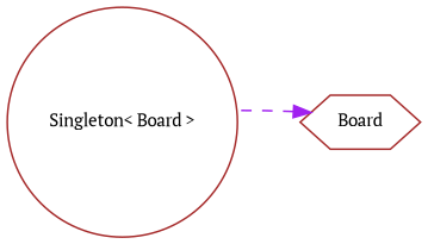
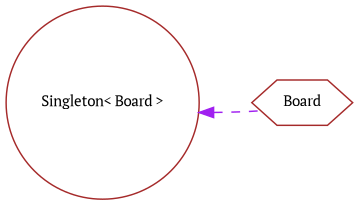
  digraph {
    rankdir=LR
    fontname="PT Serif"
    node [color=brown fillcolor=white fontname="PT Serif" fontsize=10 style=filled]
    n1 [height=0.2 label="Singleton\< Board \>" shape=circle width=0.4]
    n2 [height=0.2 label=Board shape=hexagon width=0.4]
-   n2 -> n1 [color=purple dir=back fontname="PT Serif" fontsize=10 labelfontname=Helvetica labelfontsize=10 style=dashed]
+   n1 -> n2 [color=purple dir=back fontname="PT Serif" fontsize=10 labelfontname=Helvetica labelfontsize=10 style=dashed]
  }
